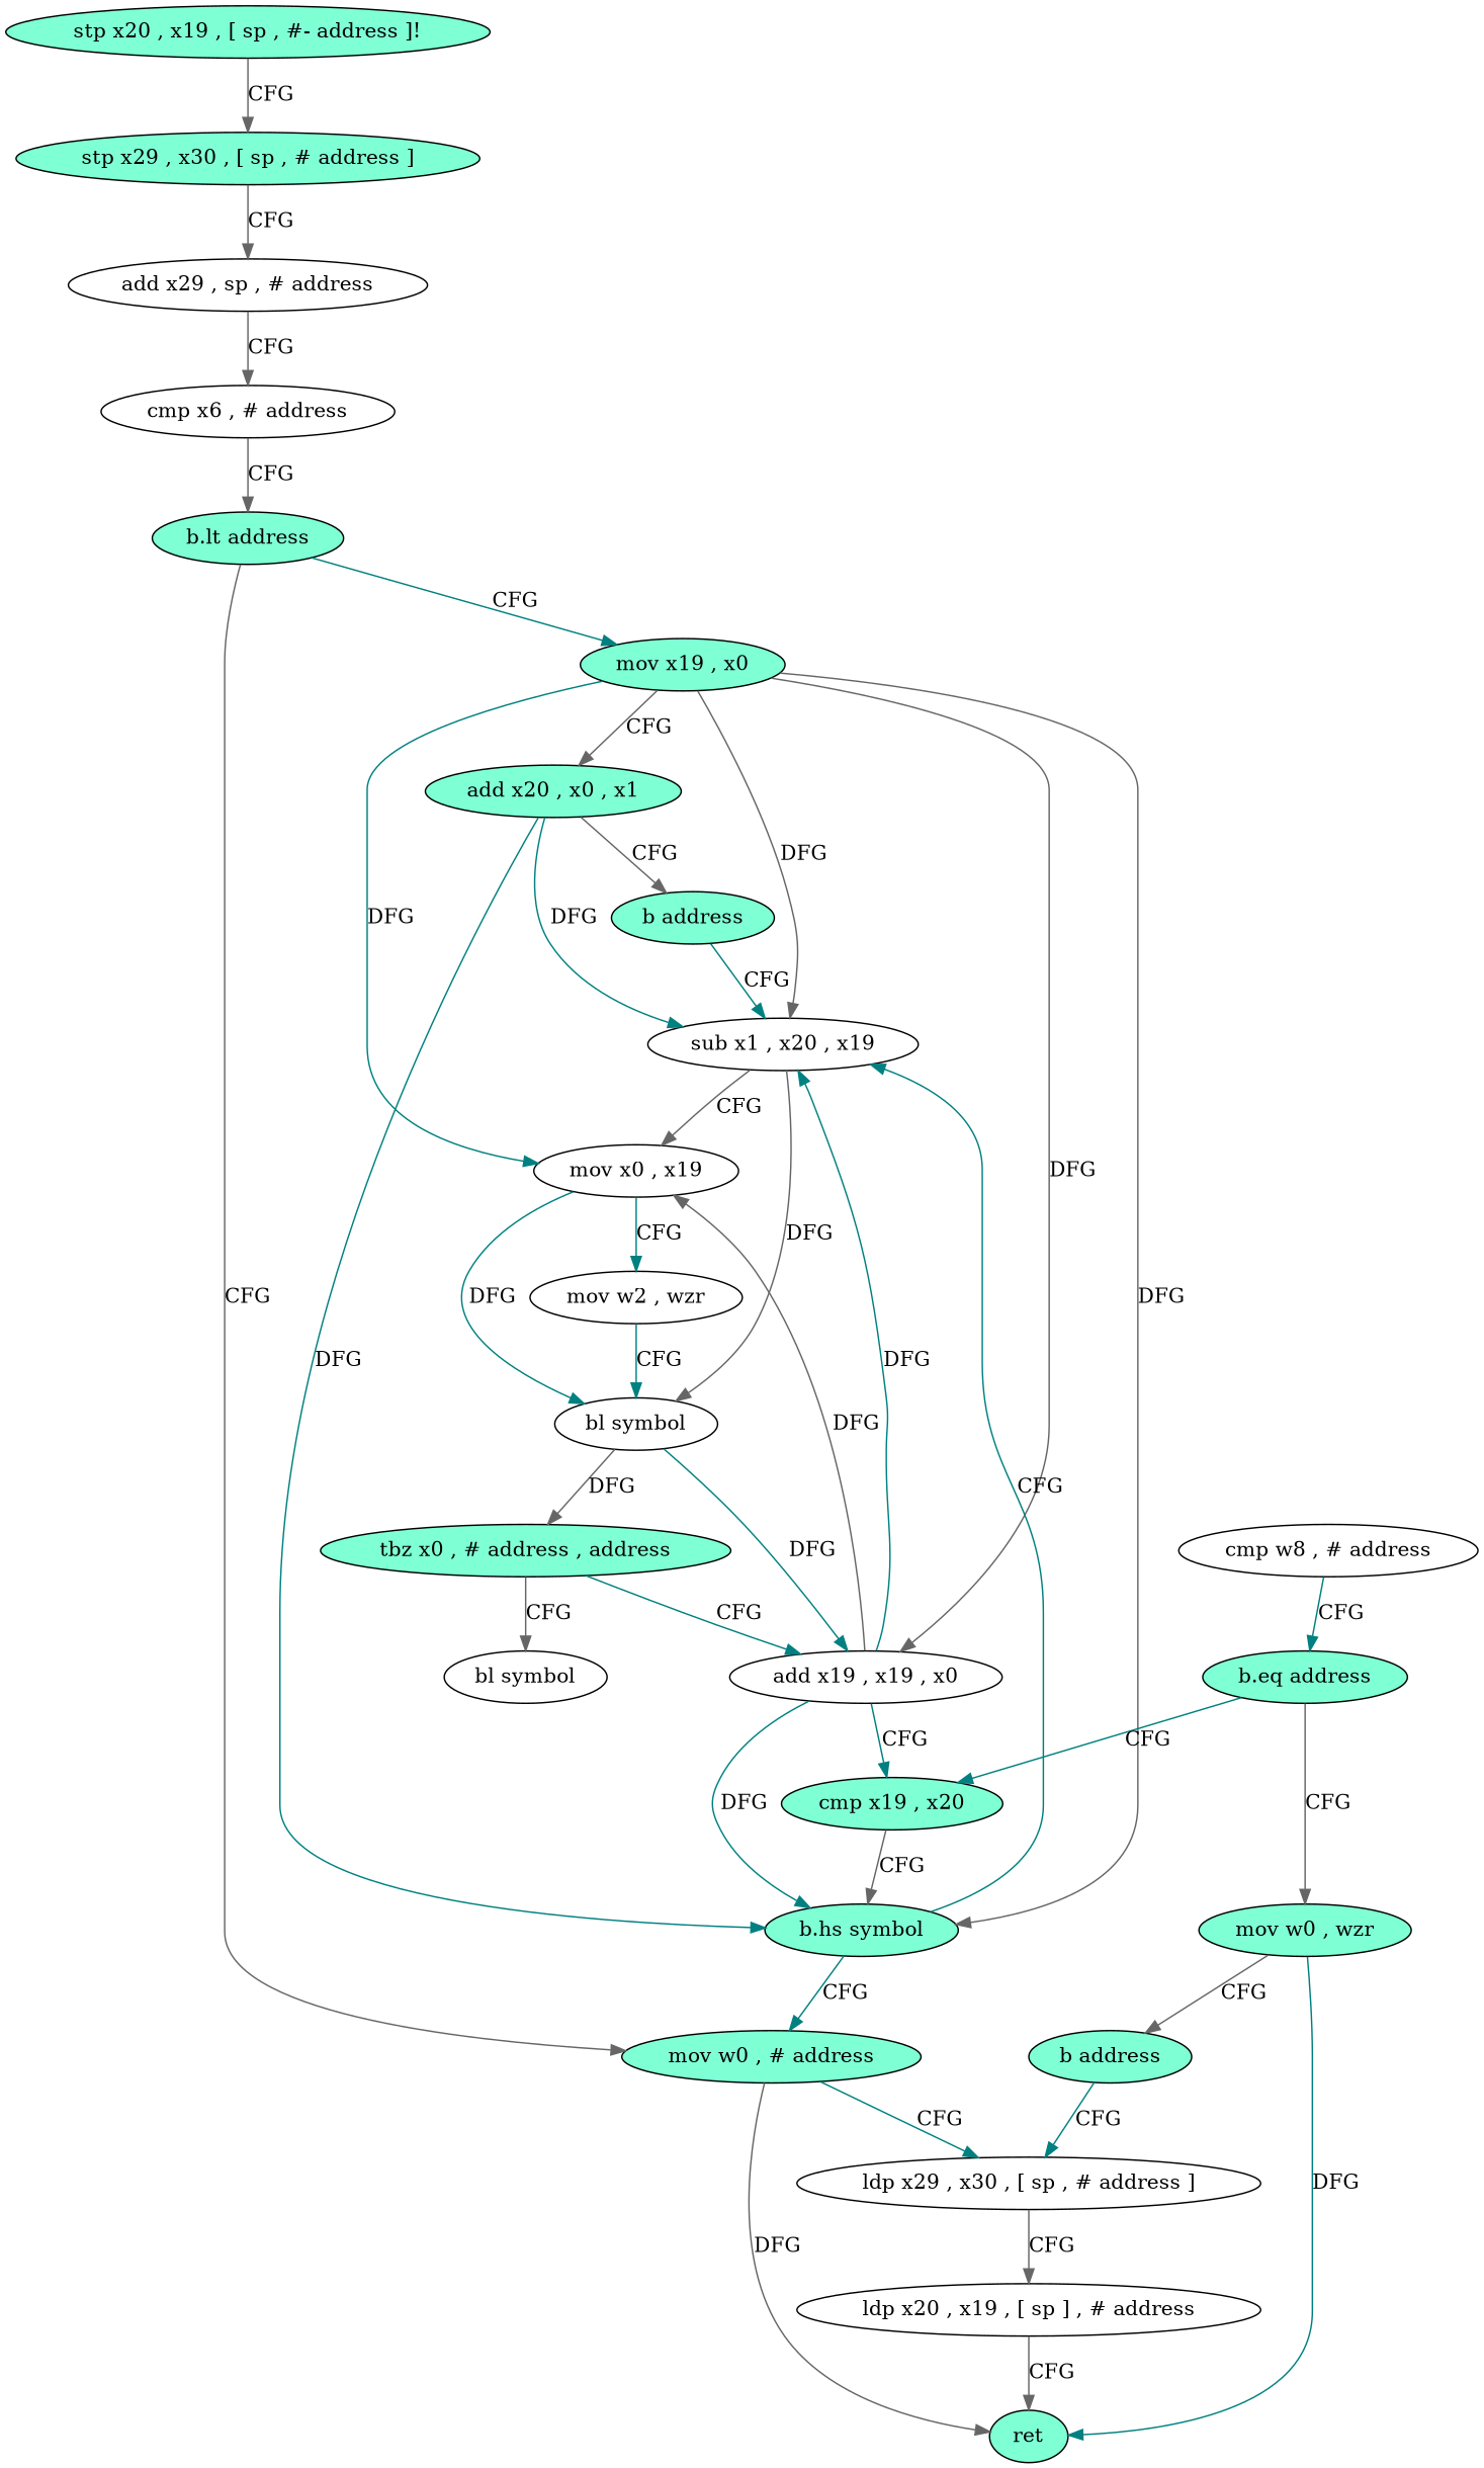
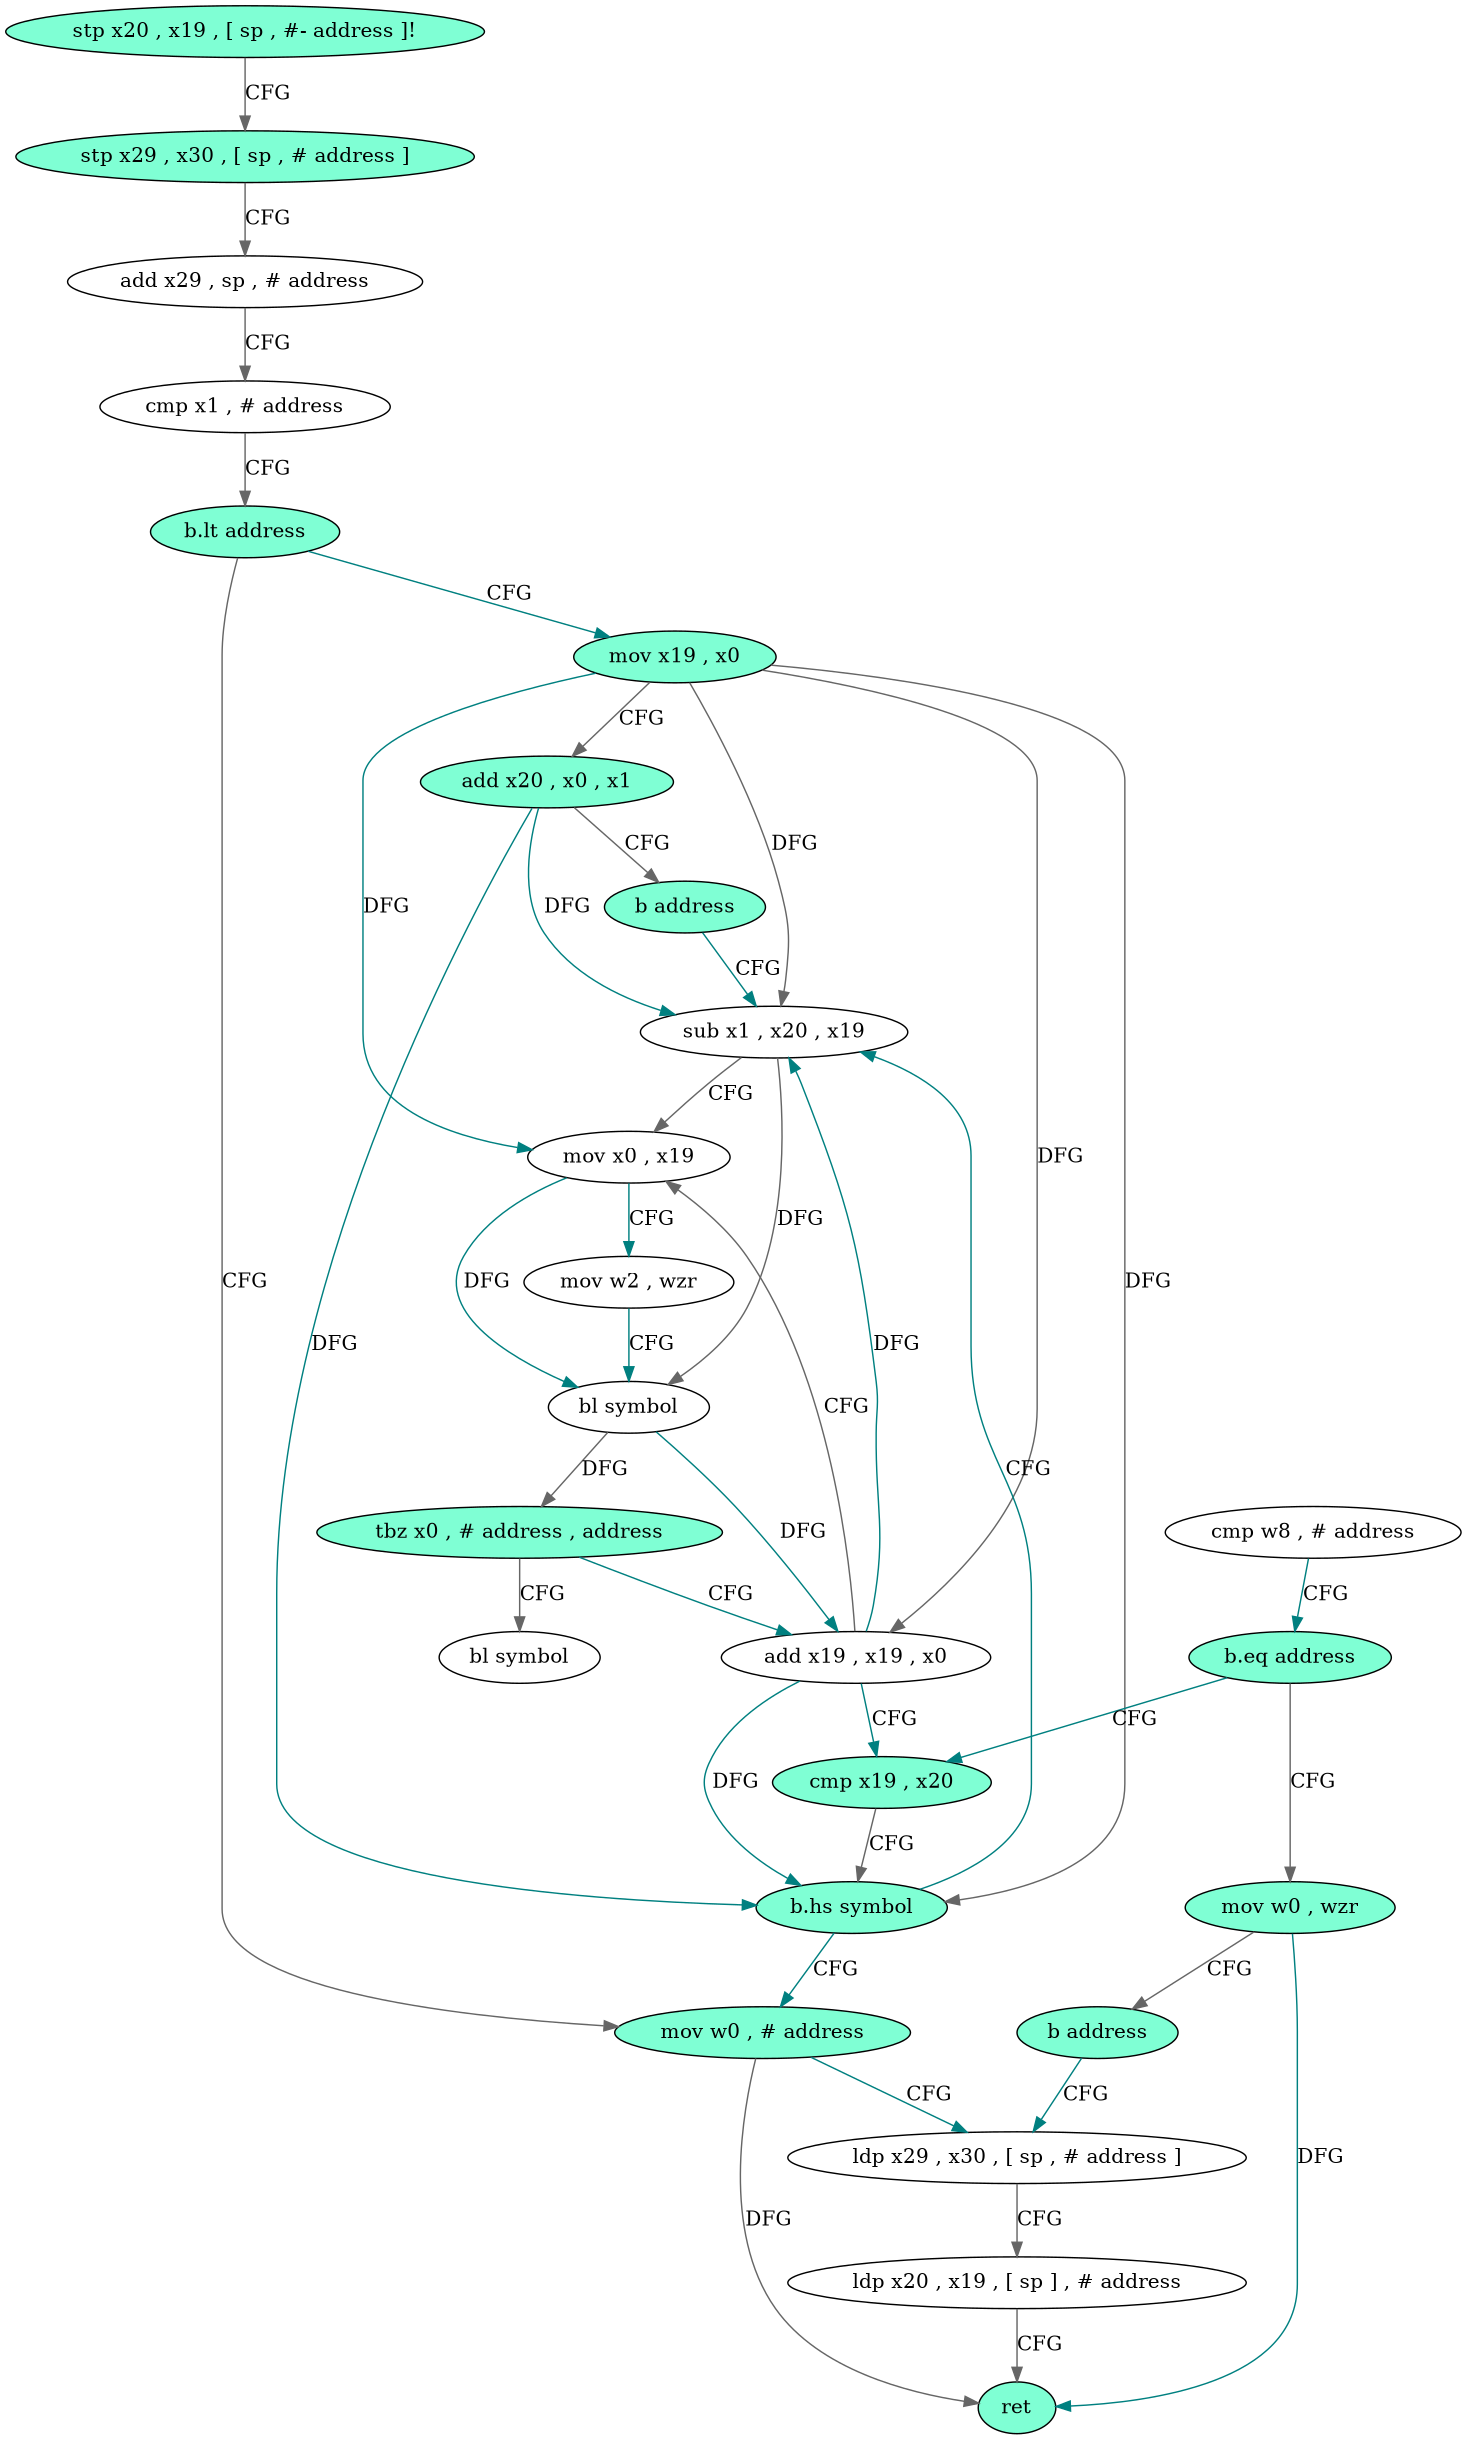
  digraph {
    node [fillcolor=aquamarine style=filled]
    edge [color=gray40]
    n1 [label="stp x20 , x19 , [ sp , #- address ]!"]
    n2 [label="stp x29 , x30 , [ sp , # address ]"]
    n3 [fillcolor=white label="add x29 , sp , # address"]
-   n4 [fillcolor=white label="cmp x6 , # address"]
+   n4 [fillcolor=white label="cmp x1 , # address"]
    n5 [label="b.lt address"]
    n6 [label="mov w0 , # address"]
    n7 [label="mov x19 , x0"]
    n8 [fillcolor=white label="ldp x29 , x30 , [ sp , # address ]"]
    n9 [label=ret]
    n10 [label="add x20 , x0 , x1"]
    n11 [fillcolor=white label="sub x1 , x20 , x19"]
    n12 [fillcolor=white label="mov x0 , x19"]
    n13 [fillcolor=white label="add x19 , x19 , x0"]
    n14 [label="b.hs symbol"]
    n15 [fillcolor=white label="ldp x20 , x19 , [ sp ] , # address"]
    n16 [label="b address"]
    n17 [fillcolor=white label="bl symbol"]
    n18 [fillcolor=white label="mov w2 , wzr"]
    n19 [label="cmp x19 , x20"]
    n20 [label="tbz x0 , # address , address"]
    n21 [fillcolor=white label="bl symbol"]
    n22 [fillcolor=white label="cmp w8 , # address"]
    n23 [label="b.eq address"]
    n24 [label="mov w0 , wzr"]
    n25 [label="b address"]
    n1 -> n2 [label=CFG]
    n2 -> n3 [label=CFG]
    n3 -> n4 [label=CFG]
    n4 -> n5 [label=CFG]
    n5 -> n6 [label=CFG]
    n5 -> n7 [color=teal label=CFG]
    n6 -> n8 [color=teal label=CFG]
    n6 -> n9 [label=DFG]
    n7 -> n10 [label=CFG]
    n7 -> n11 [label=DFG]
    n7 -> n12 [color=teal label=DFG]
    n7 -> n13 [label=DFG]
    n7 -> n14 [label=DFG]
    n8 -> n15 [label=CFG]
    n10 -> n11 [color=teal label=DFG]
    n10 -> n14 [color=teal label=DFG]
    n10 -> n16 [label=CFG]
    n11 -> n12 [label=CFG]
    n11 -> n17 [label=DFG]
    n12 -> n17 [color=teal label=DFG]
    n12 -> n18 [color=teal label=CFG]
    n13 -> n11 [color=teal label=DFG]
-   n13 -> n12 [label=DFG]
+   n13 -> n12 [label=CFG]
    n13 -> n14 [color=teal label=DFG]
    n13 -> n19 [color=teal label=CFG]
    n14 -> n6 [color=teal label=CFG]
    n14 -> n11 [color=teal label=CFG]
    n15 -> n9 [label=CFG]
    n16 -> n11 [color=teal label=CFG]
    n17 -> n13 [color=teal label=DFG]
    n17 -> n20 [label=DFG]
    n18 -> n17 [color=teal label=CFG]
    n19 -> n14 [label=CFG]
    n20 -> n13 [color=teal label=CFG]
    n20 -> n21 [label=CFG]
    n22 -> n23 [color=teal label=CFG]
    n23 -> n19 [color=teal label=CFG]
    n23 -> n24 [label=CFG]
    n24 -> n9 [color=teal label=DFG]
    n24 -> n25 [label=CFG]
    n25 -> n8 [color=teal label=CFG]
  }
